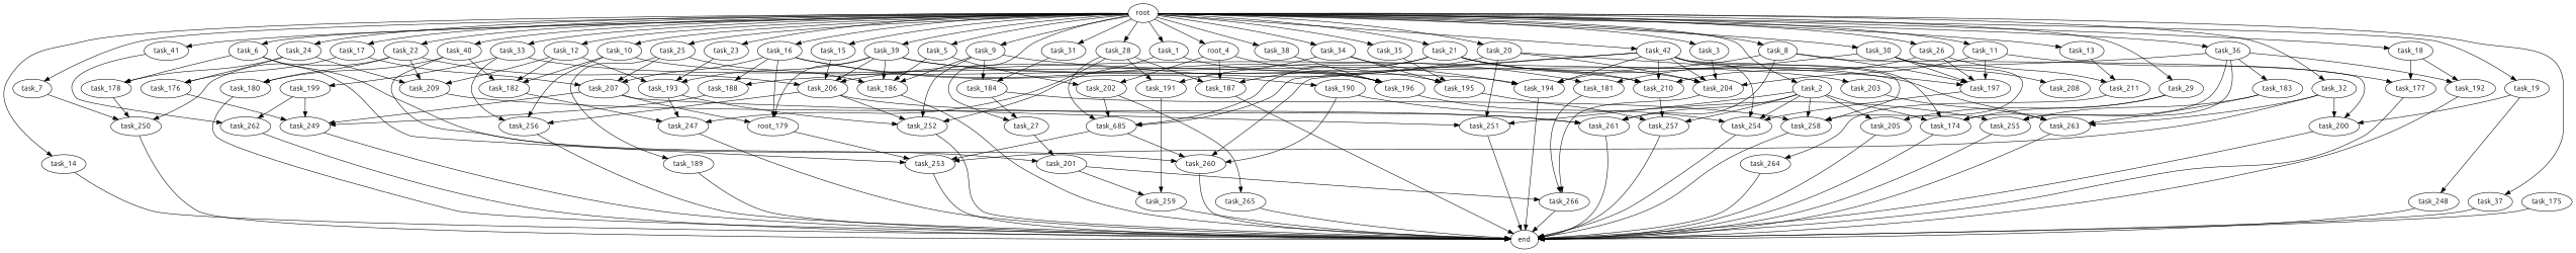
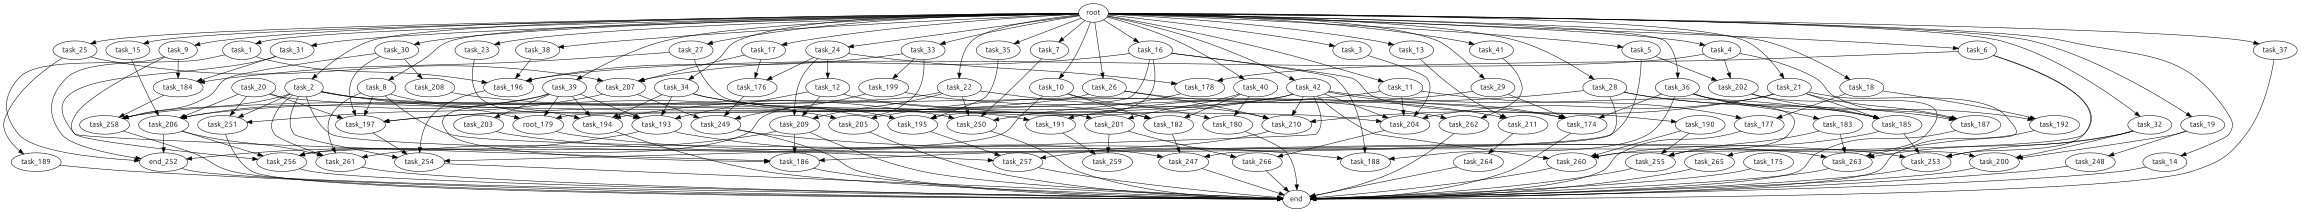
  digraph {
    fontname=Ubuntu
    node [fontname=Ubuntu]
    edge [fontname=Ubuntu]
    root
    task_1
    task_2
    task_3
-   task_4 [label=root_4]
+   task_4
    task_5
    task_6
    task_7
    task_8
    task_9
    task_10
    task_11
    task_12
    task_13
    task_14
    task_15
    task_16
    task_17
    task_18
    task_19
    task_20
    task_21
    task_22
    task_23
    task_24
    task_25
    task_26
    task_27
    task_28
    task_29
    task_30
    task_31
    task_32
    task_33
    task_34
    task_35
    task_36
    task_37
    task_38
    task_39
    task_40
    task_41
    task_42
    task_196
-   task_252
+   task_252 [label=end_252]
    task_174
    n47 [label=root_179]
    task_205
    task_251
    task_254
    task_257
    task_258
    task_261
    task_204
    task_187
    task_202
    task_186
    task_178
    task_253
    task_260
    task_250
    task_194
    task_197
    task_200
-   task_181
    task_184
    task_182
    task_210
    task_256
    task_177
    task_193
    task_209
    task_211
    end
    task_206
    task_188
    task_190
    task_195
    task_207
    task_176
    task_192
    task_248
-   task_185 [label=task_685]
+   task_185
    task_263
    task_180
    task_189
    task_201
    task_191
    task_247
    task_208
    task_199
    task_183
    task_255
    task_203
    task_262
    task_266
    task_265
    task_175
    task_264
    task_249
    task_259
    root -> task_1
    root -> task_2
    root -> task_3
    root -> task_4
    root -> task_5
    root -> task_6
    root -> task_7
    root -> task_8
    root -> task_9
    root -> task_10
    root -> task_11
-   root -> task_12
+   task_24 -> task_12
    root -> task_13
    root -> task_14
    root -> task_15
    root -> task_16
    root -> task_17
    root -> task_18
    root -> task_19
-   root -> task_20
    root -> task_21
    root -> task_22
    root -> task_23
    root -> task_24
    root -> task_25
    root -> task_26
    root -> task_27
    root -> task_28
    root -> task_29
    root -> task_30
    root -> task_31
    root -> task_32
    root -> task_33
    root -> task_34
    root -> task_35
    root -> task_36
    root -> task_37
    root -> task_38
    root -> task_39
    root -> task_40
    root -> task_41
    root -> task_42
    task_1 -> task_196
    task_1 -> task_252
    task_2 -> task_174
-   task_207 -> n47
+   task_2 -> n47
    task_2 -> task_205
    task_2 -> task_251
    task_2 -> task_254
    task_2 -> task_257
    task_2 -> task_258
    task_2 -> task_261
    task_3 -> task_204
    task_4 -> task_196
    task_4 -> task_187
    task_4 -> task_202
    task_5 -> task_202
    task_5 -> task_186
    task_6 -> task_178
    task_6 -> task_253
    task_6 -> task_260
    task_7 -> task_250
    task_8 -> task_261
    task_8 -> task_194
    task_8 -> task_197
    task_8 -> task_200
    task_9 -> task_252
    task_9 -> task_186
-   task_9 -> task_181
    task_9 -> task_184
    task_10 -> task_182
    task_10 -> task_210
    task_10 -> task_256
    task_11 -> task_204
    task_11 -> task_197
    task_11 -> task_177
    task_12 -> task_182
    task_12 -> task_193
    task_12 -> task_209
    task_13 -> task_211
    task_14 -> end
    task_15 -> task_206
    task_16 -> n47
    task_16 -> task_188
    task_16 -> task_190
    task_16 -> task_195
    task_16 -> task_207
    task_17 -> task_207
    task_17 -> task_176
    task_18 -> task_177
    task_18 -> task_192
    task_19 -> task_200
    task_19 -> task_248
    task_20 -> task_251
    task_20 -> task_204
    task_20 -> task_197
    task_20 -> task_206
    task_21 -> task_204
    task_21 -> task_187
    task_21 -> task_210
    task_21 -> task_185
    task_21 -> task_263
    task_22 -> task_250
    task_22 -> task_209
    task_22 -> task_206
    task_22 -> task_180
    task_23 -> task_193
    task_24 -> task_178
    task_24 -> task_209
    task_24 -> task_176
-   task_25 -> task_186
+   task_209 -> task_186
    task_25 -> task_207
    task_25 -> task_189
    task_26 -> task_197
    task_26 -> task_210
    task_26 -> task_211
-   task_184 -> task_27
+   task_27 -> task_184
    task_27 -> task_201
    task_28 -> task_187
    task_28 -> task_185
    task_28 -> task_191
    task_28 -> task_247
    task_29 -> task_174
    task_29 -> task_205
    task_30 -> task_258
    task_30 -> task_197
-   task_30 -> task_181
    task_30 -> task_208
    task_31 -> task_184
+   task_31 -> task_256
    task_32 -> task_253
    task_32 -> task_200
    task_32 -> task_263
    task_33 -> task_196
    task_33 -> task_256
    task_33 -> task_199
    task_34 -> task_194
+   task_34 -> task_193
    task_34 -> task_195
    task_34 -> task_191
    task_35 -> task_195
    task_36 -> task_174
    task_36 -> task_188
    task_36 -> task_192
    task_36 -> task_183
    task_36 -> task_255
    task_37 -> end
    task_38 -> task_196
    task_39 -> n47
    task_39 -> task_186
    task_39 -> task_194
    task_39 -> task_193
    task_39 -> task_206
    task_39 -> task_203
    task_40 -> task_182
    task_40 -> task_180
    task_40 -> task_201
    task_41 -> task_262
    task_42 -> task_174
    task_42 -> task_254
    task_42 -> task_258
    task_42 -> task_204
    task_42 -> task_260
    task_42 -> task_194
    task_42 -> task_210
    task_42 -> task_185
    task_196 -> task_254
    task_252 -> end
    task_174 -> end
    n47 -> task_253
    task_205 -> end
    task_251 -> end
    task_254 -> end
    task_257 -> end
    task_258 -> end
    task_261 -> end
    task_204 -> task_266
    task_187 -> end
    task_202 -> task_185
    task_202 -> task_265
    task_186 -> end
    task_178 -> task_250
    task_253 -> end
    task_260 -> end
    task_250 -> end
    task_194 -> end
    task_197 -> task_254
    task_200 -> end
-   task_181 -> task_266
    task_184 -> task_258
    task_182 -> task_247
    task_210 -> task_257
    task_256 -> end
    task_177 -> end
    task_193 -> task_252
    task_193 -> task_247
    task_209 -> task_261
    task_211 -> task_264
    task_206 -> task_252
    task_206 -> task_261
    task_206 -> task_256
-   task_188 -> task_249
+   task_249 -> task_188
    task_190 -> task_260
    task_190 -> task_255
    task_195 -> task_257
    task_207 -> task_251
    task_207 -> task_249
    task_176 -> task_249
    task_192 -> end
    task_248 -> end
    task_185 -> task_253
    task_185 -> task_260
    task_263 -> end
    task_180 -> end
    task_189 -> end
    task_201 -> task_266
    task_201 -> task_259
    task_191 -> task_259
    task_247 -> end
+   task_208 -> task_250
    task_199 -> task_262
    task_199 -> task_249
    task_183 -> task_263
    task_183 -> task_255
    task_255 -> end
    task_203 -> task_263
    task_262 -> end
    task_266 -> end
    task_265 -> end
    task_175 -> end
    task_264 -> end
    task_249 -> end
-   task_259 -> end
+   task_209 -> end
  }
